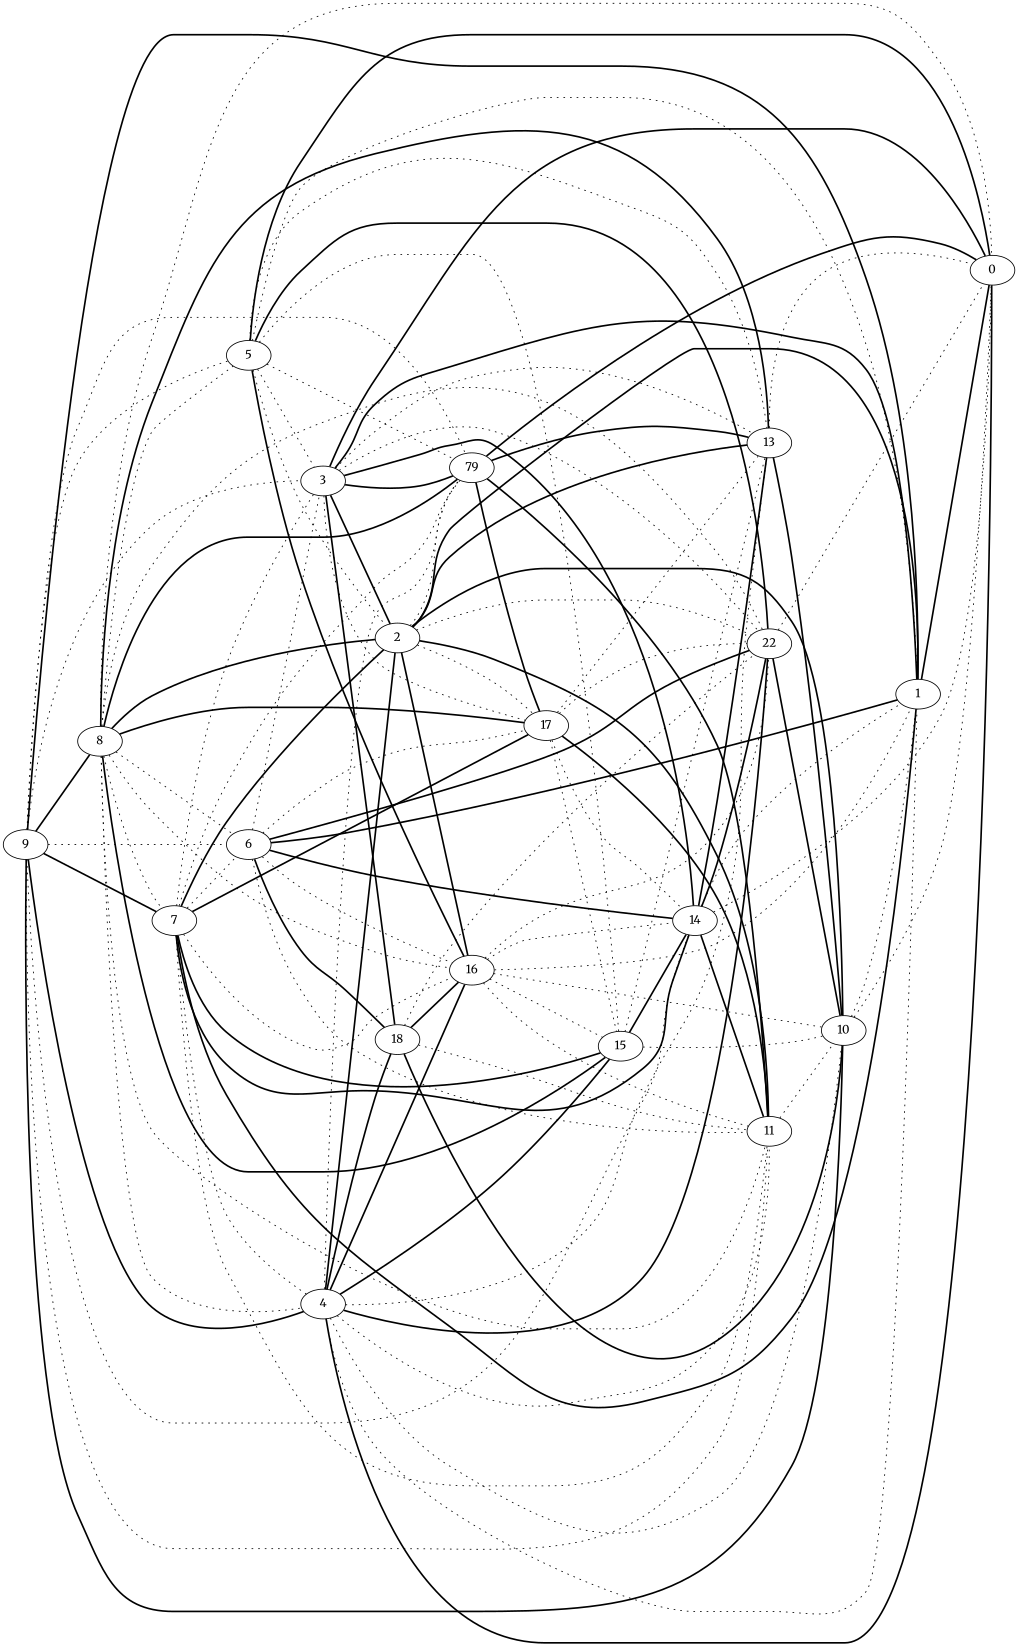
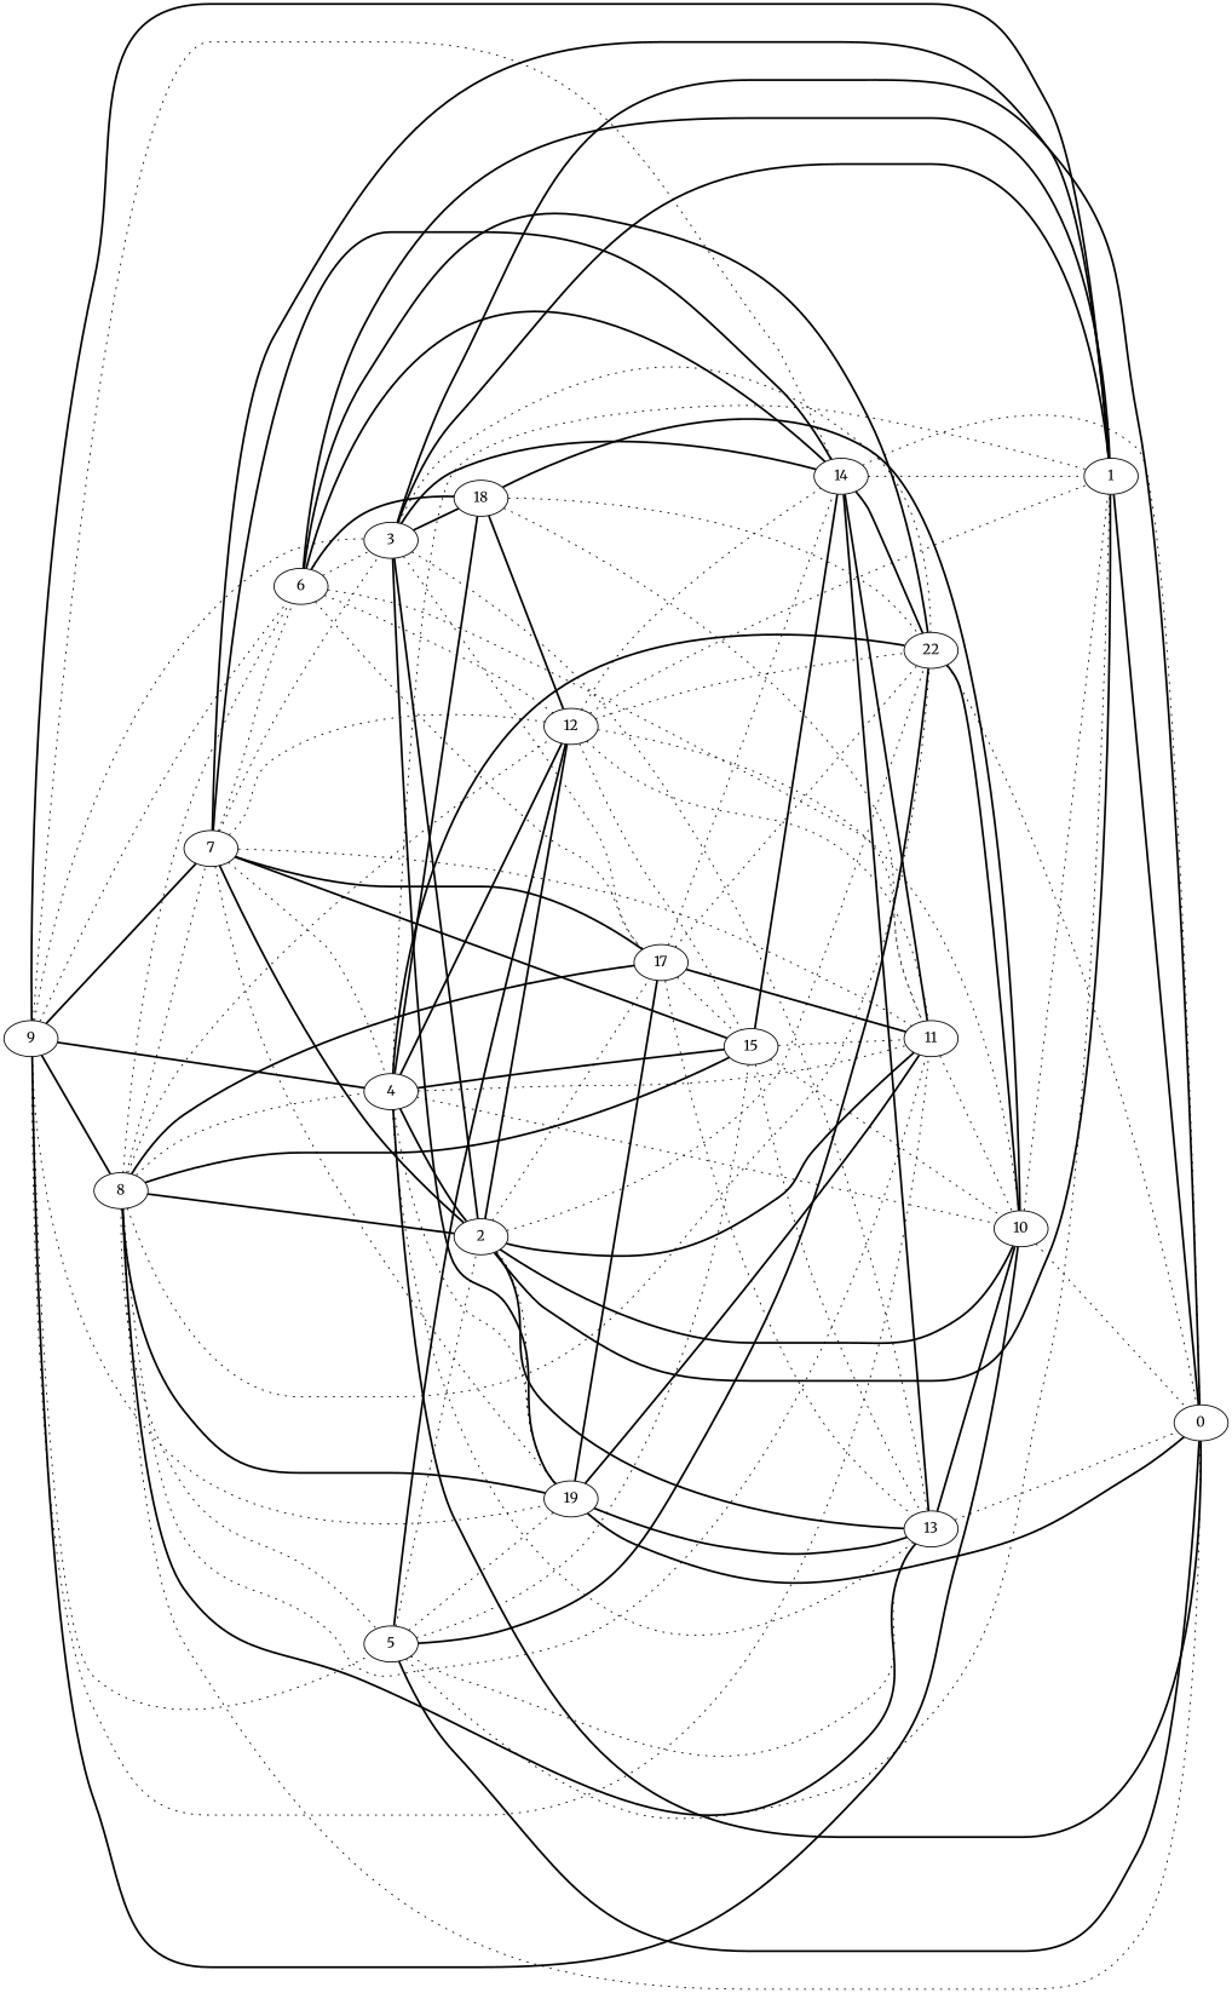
  digraph {
    fontname=Merriweather
    rankdir=LR
    node [fontname=Merriweather]
    edge [color=black dir=none fontname=Merriweather style=dotted]
-   19 [label=79]
+   19
    13
    0
    17
    1
    11
    14
    10
    n9 [label=22]
    15
    6
    18
-   16
+   16 [label=12]
    3
    9
    5
    8
    4
    7
    2
    subgraph sub_1 {
      19
      13
      0
      17
      1
      11
      14
      10
      n9
      15
      6
      18
      16
      3
      9
      5
      8
      4
      7
      2
    }
    19 -> 13 [style=bold]
    19 -> 0 [style=bold]
    19 -> 17 [style=bold]
    19 -> 11 [style=bold]
    13 -> 0
    13 -> 10 [style=bold]
    17 -> 13
    17 -> 11 [style=bold]
    17 -> 14
    17 -> n9
    17 -> 15
    1 -> 0 [style=bold]
    11 -> 10
    14 -> 13 [style=bold]
    14 -> 0
    14 -> 1
    14 -> 11 [style=bold]
    14 -> n9 [style=bold]
    10 -> 0
    10 -> 1
    n9 -> 0
    n9 -> 10 [style=bold]
    15 -> 13
+   15 -> 11
    15 -> 14 [style=bold]
    15 -> 10
    6 -> 17
    6 -> 1 [style=bold]
    6 -> 11
    6 -> 14 [style=bold]
    6 -> n9 [style=bold]
    6 -> 18 [style=bold]
    6 -> 16
    6 -> 3
    18 -> 11
    18 -> 10 [style=bold]
    18 -> n9
    18 -> 16 [style=bold]
    16 -> 1
    16 -> 11
    16 -> 14
    16 -> 10
    16 -> n9
    16 -> 15
    3 -> 19 [style=bold]
    3 -> 13
    3 -> 0 [style=bold]
    3 -> 17
    3 -> 1 [style=bold]
    3 -> 14 [style=bold]
    3 -> n9
    3 -> 18 [style=bold]
    3 -> 2 [style=bold]
    9 -> 19
    9 -> 1 [style=bold]
    9 -> 11
    9 -> 14
    9 -> 10 [style=bold]
    9 -> 6
    9 -> 3
    9 -> 5
    9 -> 8 [style=bold]
    9 -> 4 [style=bold]
    9 -> 7 [style=bold]
    5 -> 19
    5 -> 13
    5 -> 0 [style=bold]
    5 -> 1
    5 -> n9 [style=bold]
    5 -> 15
    5 -> 16 [style=bold]
-   5 -> 3
    5 -> 2
    8 -> 19 [style=bold]
    8 -> 13 [style=bold]
    8 -> 0
    8 -> 17 [style=bold]
    8 -> 11
    8 -> n9
    8 -> 15 [style=bold]
    8 -> 6
    8 -> 16
    8 -> 5
    8 -> 4
    8 -> 7
    8 -> 2 [style=bold]
    4 -> 19
    4 -> 13
    4 -> 0 [style=bold]
    4 -> 1
    4 -> 11
    4 -> 10
    4 -> n9 [style=bold]
    4 -> 15 [style=bold]
    4 -> 18 [style=bold]
    4 -> 16 [style=bold]
    4 -> 2 [style=bold]
    7 -> 19
    7 -> 17 [style=bold]
    7 -> 1 [style=bold]
    7 -> 11
    7 -> 14 [style=bold]
    7 -> 15 [style=bold]
    7 -> 6
    7 -> 16
    7 -> 3
    7 -> 4
    7 -> 2 [style=bold]
    2 -> 19
    2 -> 13 [style=bold]
    2 -> 17
    2 -> 1 [style=bold]
    2 -> 11 [style=bold]
    2 -> 10 [style=bold]
    2 -> n9
    2 -> 16 [style=bold]
  }
